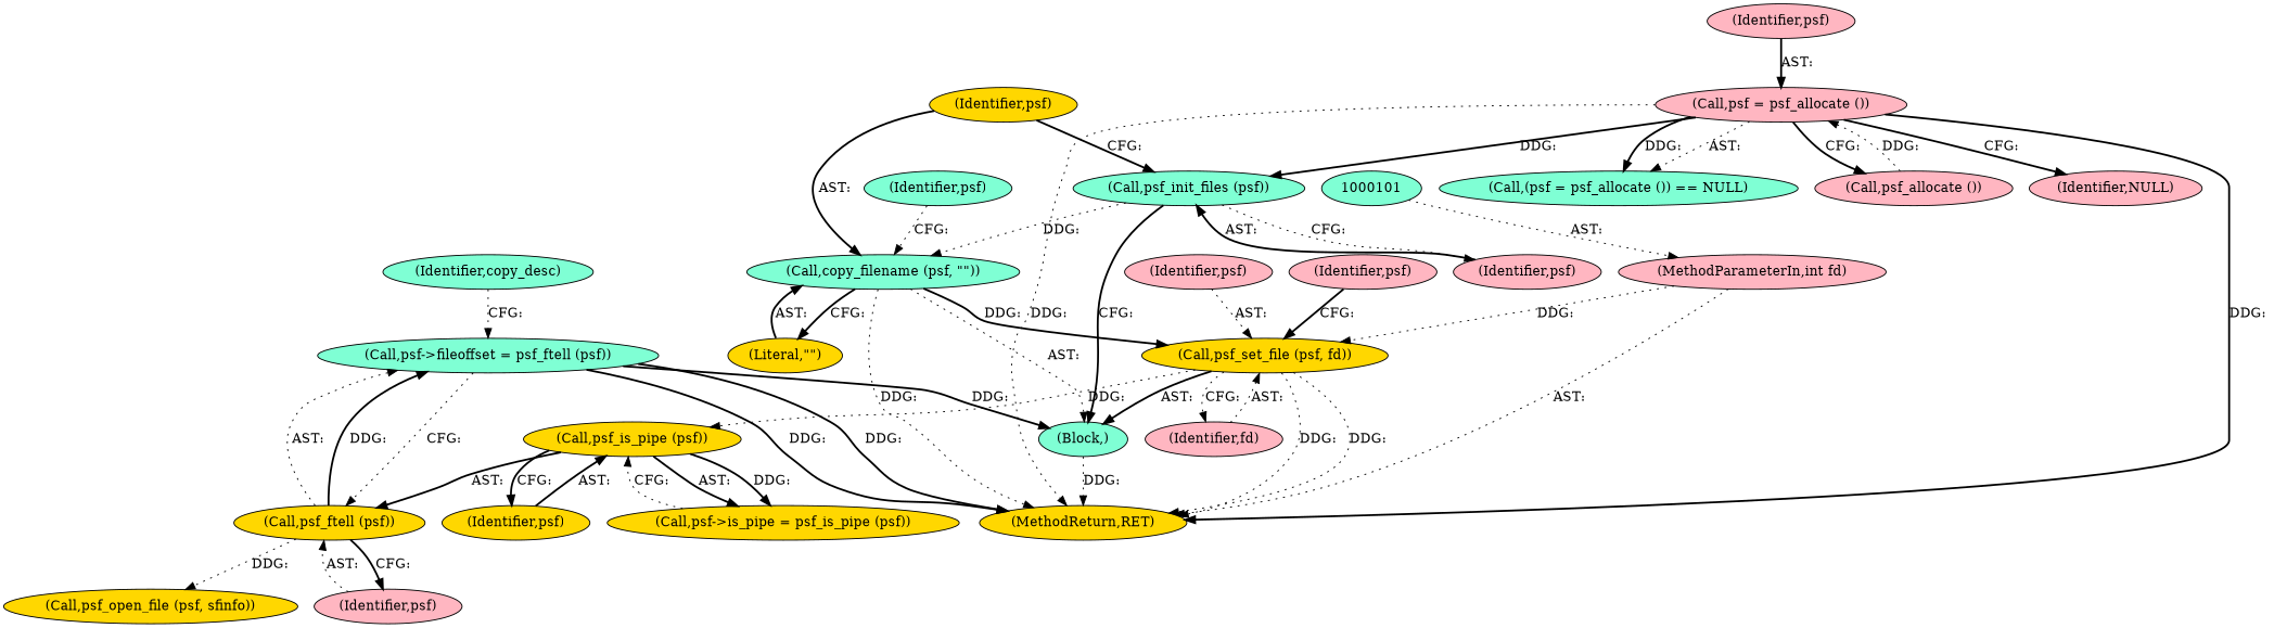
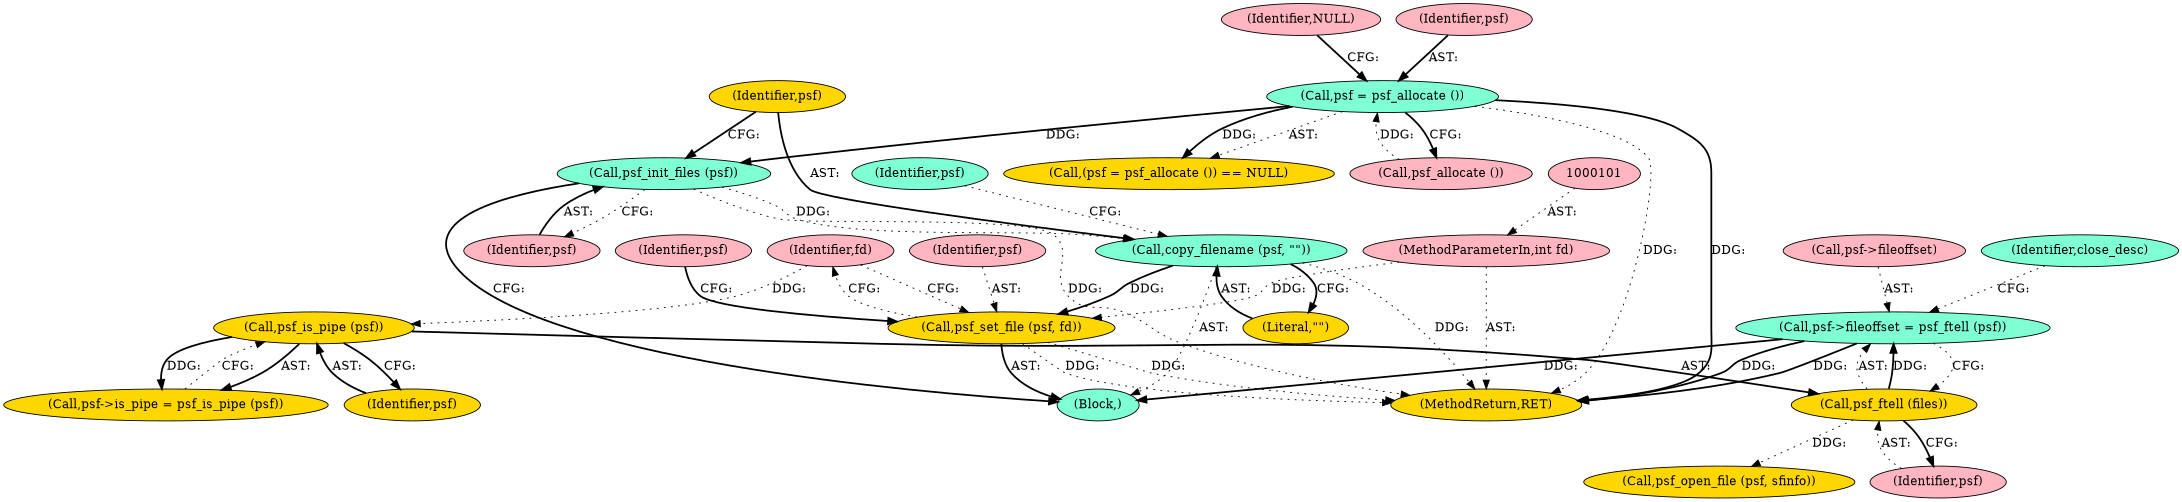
  digraph {
    fontname="DejaVu Serif"
    node [fillcolor=lightpink fontname="DejaVu Serif" style=filled]
    edge [fontname="DejaVu Serif" style=dotted]
    n1 [fillcolor=aquamarine label="(Call,psf->fileoffset = psf_ftell (psf))"]
-   n2 [fillcolor=gold label="(Call,psf_ftell (psf))"]
+   n2 [fillcolor=gold label="(Call,psf_ftell (files))"]
    n3 [fillcolor=aquamarine label="(Block,)"]
    n4 [fillcolor=gold label="(MethodReturn,RET)"]
    n5 [fillcolor=gold label="(Call,psf_open_file (psf, sfinfo))"]
    n6 [label="(Identifier,psf)"]
    n7 [fillcolor=gold label="(Call,psf_is_pipe (psf))"]
    n8 [fillcolor=gold label="(Identifier,psf)"]
    n9 [fillcolor=gold label="(Call,psf->is_pipe = psf_is_pipe (psf))"]
    n10 [fillcolor=gold label="(Call,psf_set_file (psf, fd))"]
    n11 [label="(Identifier,fd)"]
    n12 [fillcolor=aquamarine label="(Call,copy_filename (psf, \"\"))"]
    n13 [fillcolor=gold label="(Literal,\"\")"]
    n14 [fillcolor=aquamarine label="(Call,psf_init_files (psf))"]
    n15 [label="(Identifier,psf)"]
-   n16 [label="(Call,psf = psf_allocate ())"]
-   n17 [fillcolor=aquamarine label="(Call,(psf = psf_allocate ()) == NULL)"]
+   n16 [fillcolor=aquamarine label="(Call,psf = psf_allocate ())"]
+   n17 [fillcolor=gold label="(Call,(psf = psf_allocate ()) == NULL)"]
    n18 [label="(Call,psf_allocate ())"]
    n19 [label="(MethodParameterIn,int fd)"]
-   1000101 [fillcolor=aquamarine]
+   1000101
    n21 [label="(Identifier,NULL)"]
    n22 [label="(Identifier,psf)"]
    n23 [label="(Identifier,psf)"]
-   n24 [fillcolor=aquamarine label="(Identifier,copy_desc)"]
+   n24 [fillcolor=aquamarine label="(Identifier,close_desc)"]
    n25 [label="(Identifier,psf)"]
    n26 [fillcolor=gold label="(Identifier,psf)"]
+   n27 [label="(Call,psf->fileoffset)"]
    n28 [fillcolor=aquamarine label="(Identifier,psf)"]
    n1 -> n2 [label="CFG: "]
    n1 -> n3 [label="DDG: " style=bold]
    n1 -> n4 [label="DDG: " style=bold]
    n1 -> n4 [label="DDG: " style=bold]
    n2 -> n1 [label="AST: "]
    n2 -> n1 [label="DDG: " style=bold]
    n2 -> n5 [label="DDG: "]
    n2 -> n6 [label="CFG: " style=bold]
    n6 -> n2 [label="AST: "]
    n7 -> n2 [label="AST: " style=bold]
    n7 -> n8 [label="CFG: " style=bold]
    n7 -> n9 [label="AST: " style=bold]
    n7 -> n9 [label="DDG: " style=bold]
    n8 -> n7 [label="AST: " style=bold]
    n9 -> n7 [label="CFG: "]
    n10 -> n3 [label="AST: " style=bold]
    n10 -> n4 [label="DDG: "]
    n10 -> n4 [label="DDG: "]
-   n10 -> n7 [label="DDG: "]
+   n11 -> n7 [label="DDG: "]
    n10 -> n11 [label="CFG: "]
-   n11 -> n10 [label="AST: "]
+   n11 -> n10 [label="CFG: "]
    n12 -> n3 [label="AST: "]
    n12 -> n4 [label="DDG: "]
    n12 -> n10 [label="DDG: " style=bold]
    n12 -> n13 [label="CFG: " style=bold]
    n13 -> n12 [label="AST: " style=bold]
    n14 -> n3 [label="CFG: " style=bold]
-   n3 -> n4 [label="DDG: "]
+   n14 -> n4 [label="DDG: "]
    n14 -> n12 [label="DDG: "]
    n14 -> n15 [label="CFG: "]
    n15 -> n14 [label="AST: " style=bold]
    n16 -> n4 [label="DDG: " style=bold]
    n16 -> n4 [label="DDG: "]
    n16 -> n14 [label="DDG: " style=bold]
    n16 -> n17 [label="AST: "]
    n16 -> n17 [label="DDG: " style=bold]
    n16 -> n18 [label="CFG: " style=bold]
    n18 -> n16 [label="DDG: "]
    n19 -> n4 [label="AST: "]
    n19 -> n10 [label="DDG: "]
    1000101 -> n19 [label="AST: "]
-   n16 -> n21 [label="CFG: " style=bold]
+   n21 -> n16 [label="CFG: " style=bold]
    n22 -> n16 [label="AST: " style=bold]
    n23 -> n10 [label="AST: "]
    n24 -> n1 [label="CFG: "]
    n25 -> n10 [label="CFG: " style=bold]
    n26 -> n12 [label="AST: " style=bold]
    n26 -> n14 [label="CFG: " style=bold]
+   n27 -> n1 [label="AST: "]
    n28 -> n12 [label="CFG: "]
  }
